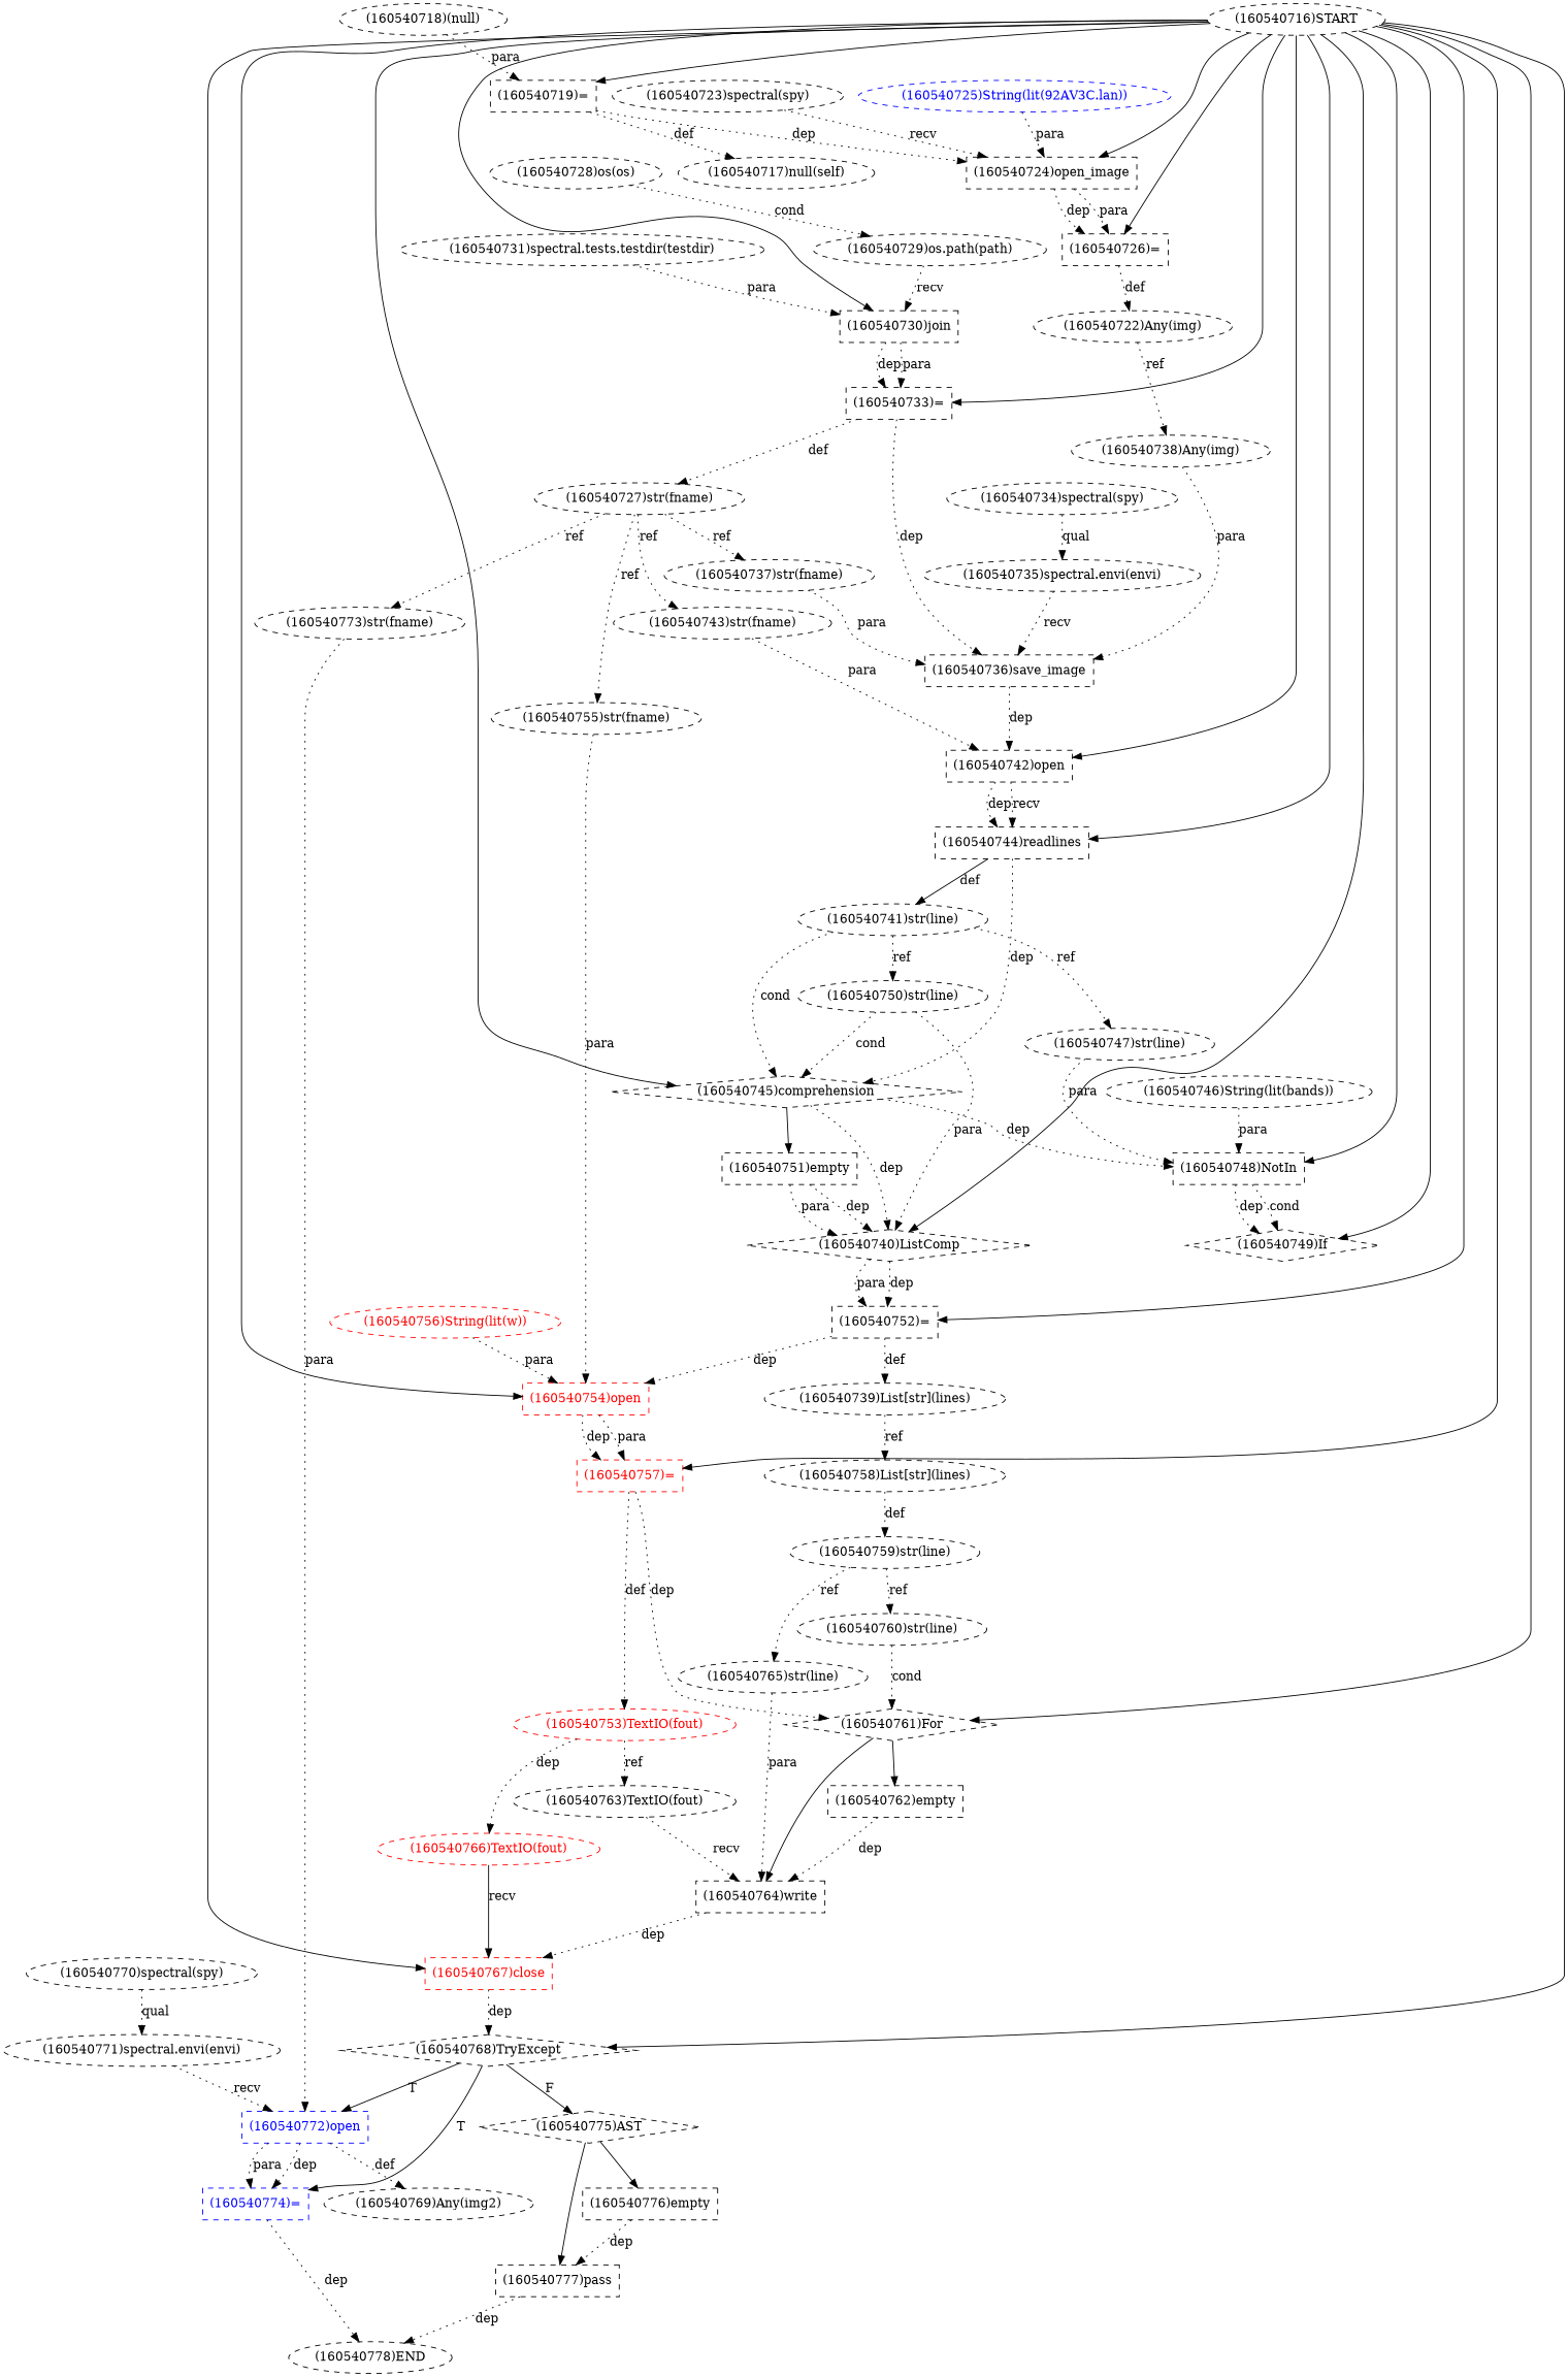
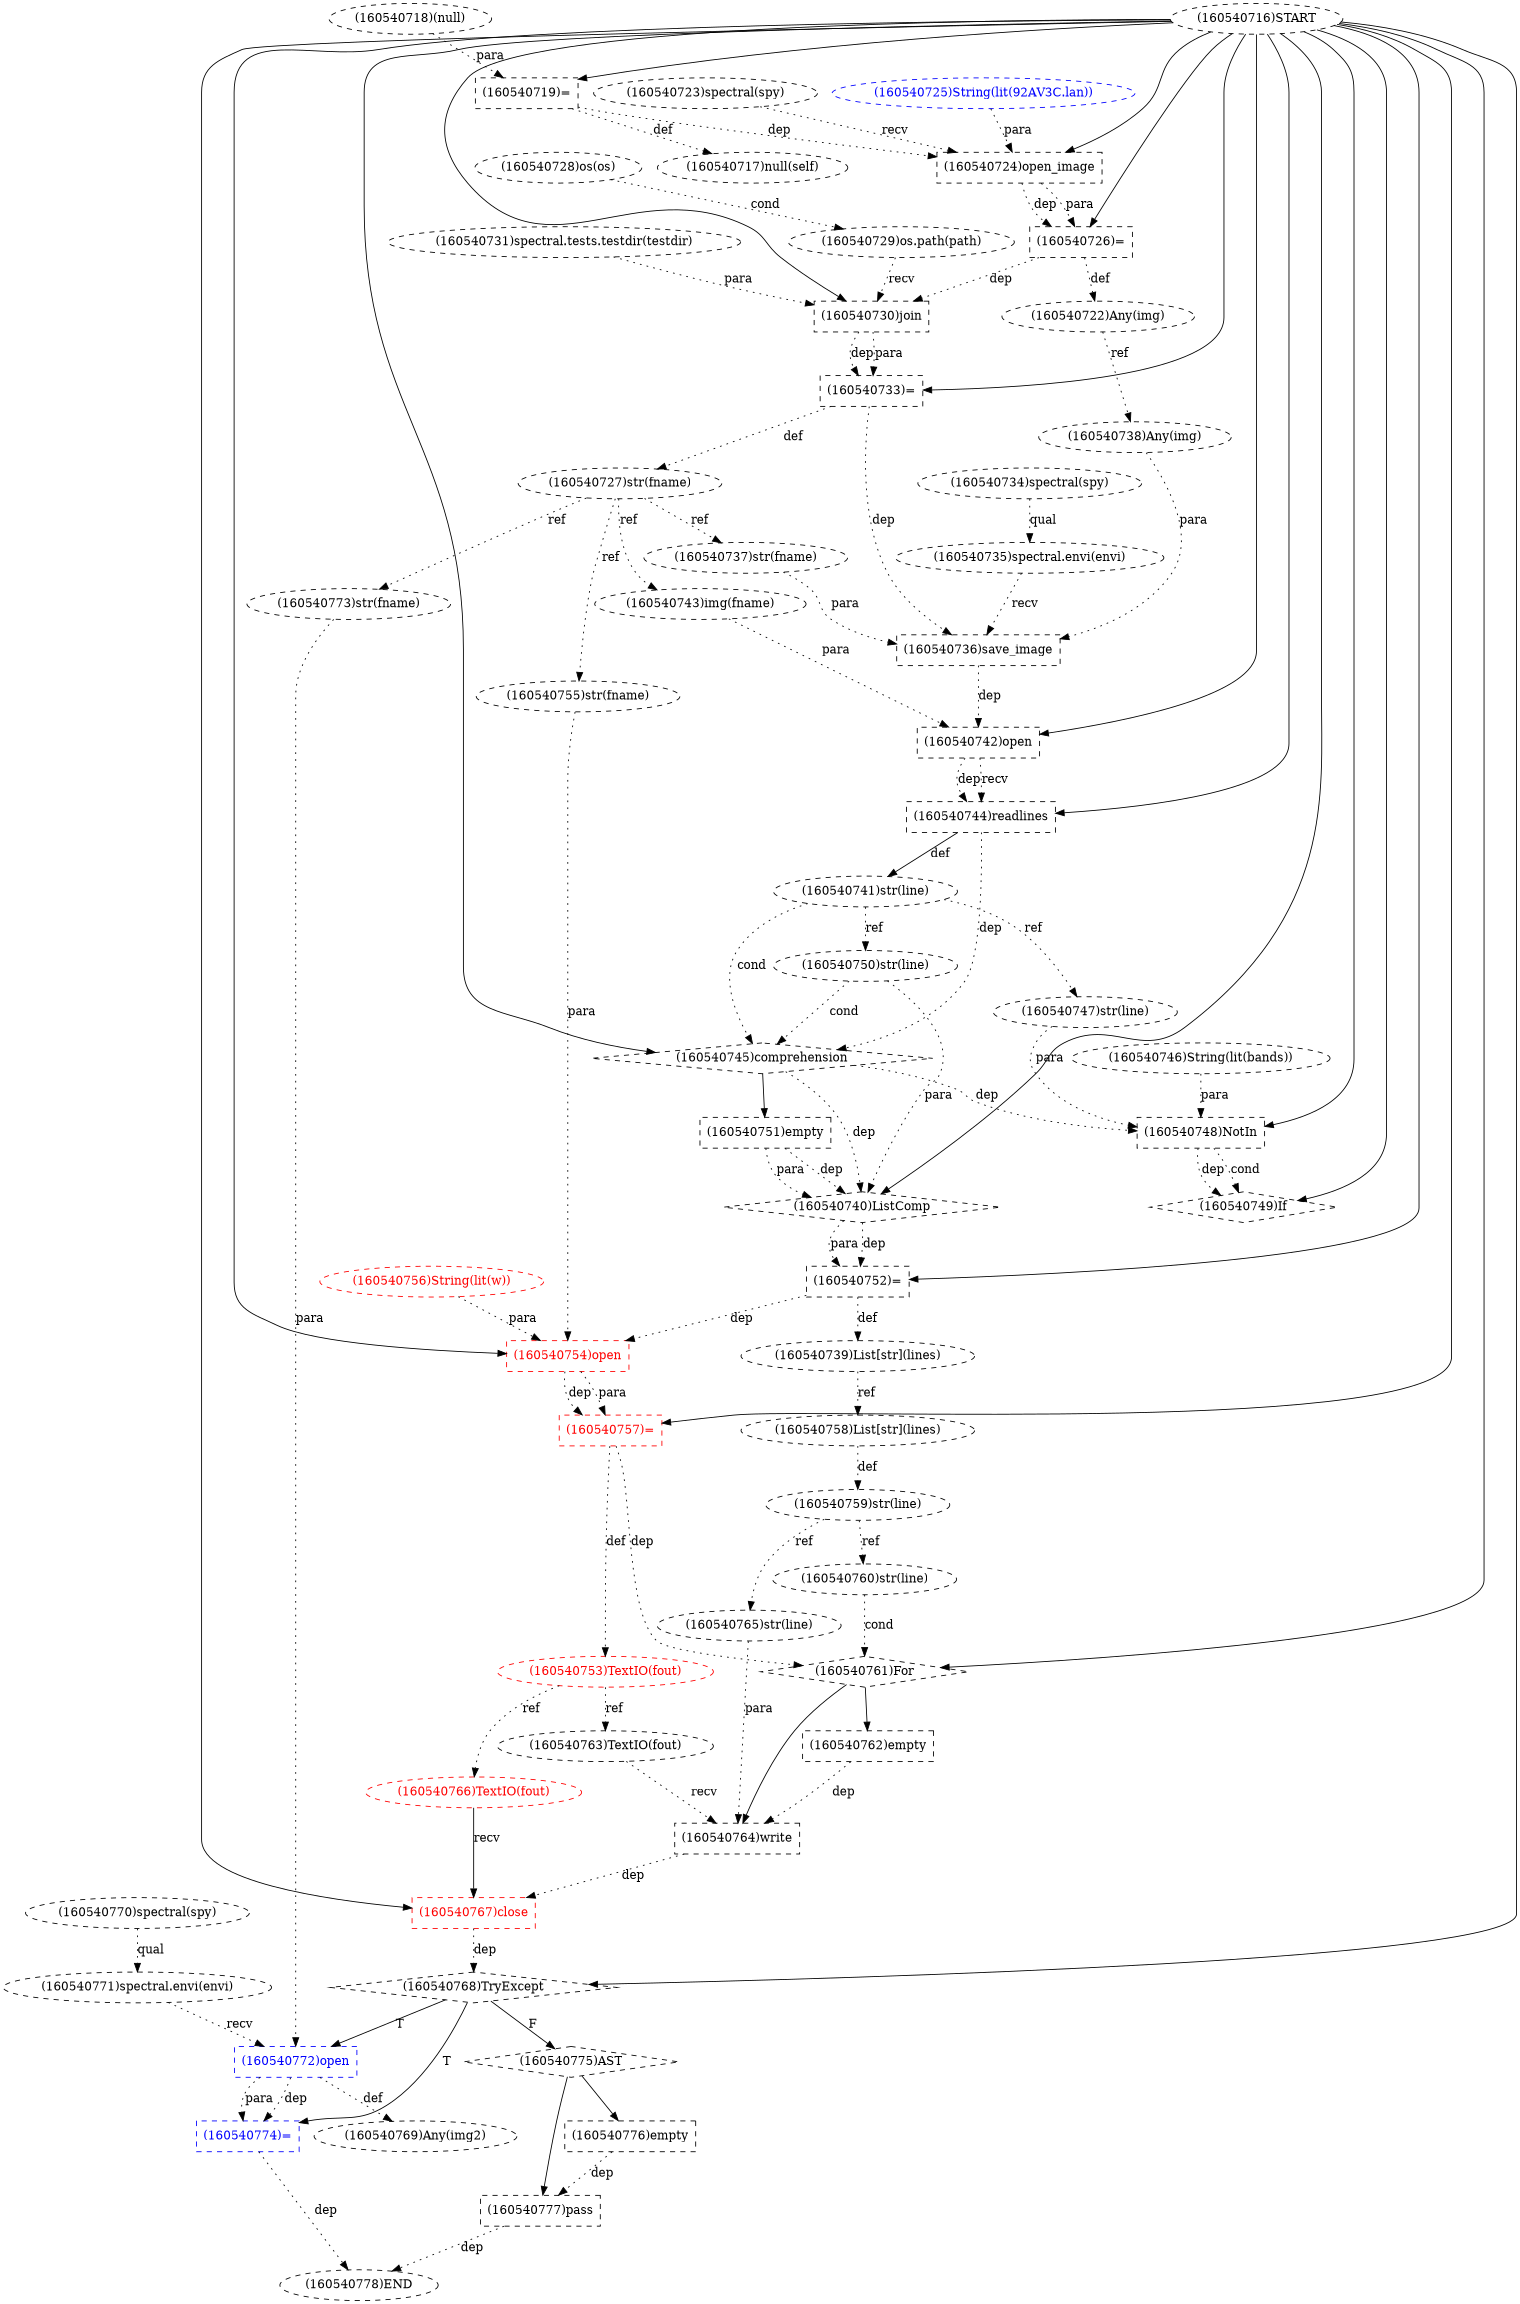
  digraph {
    node [shape=ellipse style=dashed]
    edge [style=dotted]
    n1 [label="(160540737)str(fname)"]
    n2 [label="(160540736)save_image" shape=box]
    n3 [label="(160540742)open" shape=box]
    n4 [label="(160540749)If" shape=diamond]
    n5 [label="(160540777)pass" shape=box]
    n6 [label="(160540778)END" shape=""]
    n7 [label="(160540728)os(os)"]
    n8 [label="(160540729)os.path(path)"]
    n9 [label="(160540730)join" shape=box]
    n10 [label="(160540776)empty" shape=box]
    n11 [label="(160540752)=" shape=box]
    n12 [color=red fontcolor=red label="(160540754)open" shape=box]
    n13 [label="(160540739)List[str](lines)"]
    n14 [color=red fontcolor=red label="(160540757)=" shape=box]
    n15 [label="(160540758)List[str](lines)"]
    n16 [label="(160540723)spectral(spy)"]
    n17 [label="(160540724)open_image" shape=box]
    n18 [label="(160540726)=" shape=box]
    n19 [color=red fontcolor=red label="(160540756)String(lit(w))"]
    n20 [color=blue fontcolor=blue label="(160540772)open" shape=box]
    n21 [color=blue fontcolor=blue label="(160540774)=" shape=box]
    n22 [label="(160540769)Any(img2)"]
    n23 [color=red fontcolor=red label="(160540767)close" shape=box]
    n24 [label="(160540768)TryExcept" shape=diamond]
    n25 [label="(160540775)AST" shape=diamond]
    n26 [label="(160540741)str(line)"]
    n27 [label="(160540750)str(line)"]
    n28 [label="(160540747)str(line)"]
    n29 [label="(160540745)comprehension" shape=diamond]
    n30 [label="(160540740)ListComp" shape=diamond]
    n31 [label="(160540748)NotIn" shape=box]
    n32 [label="(160540751)empty" shape=box]
    n33 [label="(160540764)write" shape=box]
    n34 [label="(160540770)spectral(spy)"]
    n35 [label="(160540771)spectral.envi(envi)"]
    n36 [label="(160540722)Any(img)"]
-   n37 [label="(160540743)str(fname)"]
+   n37 [label="(160540743)img(fname)"]
    n38 [label="(160540744)readlines" shape=box]
    n39 [label="(160540734)spectral(spy)"]
    n40 [label="(160540735)spectral.envi(envi)"]
    n41 [label="(160540755)str(fname)"]
    n42 [label="(160540759)str(line)"]
    n43 [label="(160540765)str(line)"]
    n44 [label="(160540760)str(line)"]
    n45 [label="(160540761)For" shape=diamond]
    n46 [label="(160540733)=" shape=box]
    n47 [label="(160540727)str(fname)"]
    n48 [label="(160540738)Any(img)"]
    n49 [color=red fontcolor=red label="(160540753)TextIO(fout)"]
    n50 [color=blue fontcolor=blue label="(160540725)String(lit(92AV3C.lan))"]
    n51 [label="(160540762)empty" shape=box]
    n52 [label="(160540746)String(lit(bands))"]
    n53 [color=red fontcolor=red label="(160540766)TextIO(fout)"]
    n54 [label="(160540763)TextIO(fout)"]
    n55 [label="(160540718)(null)"]
    n56 [label="(160540719)=" shape=box]
    n57 [label="(160540717)null(self)"]
    n58 [label="(160540773)str(fname)"]
    n59 [label="(160540731)spectral.tests.testdir(testdir)"]
    n60 [label="(160540716)START" shape=""]
    n1 -> n2 [label=para]
    n2 -> n3 [label=dep]
    n3 -> n38 [label=dep]
    n3 -> n38 [label=recv]
    n5 -> n6 [label=dep]
    n7 -> n8 [label=cond]
    n8 -> n9 [label=recv]
    n9 -> n46 [label=dep]
    n9 -> n46 [label=para]
    n10 -> n5 [label=dep]
    n11 -> n12 [label=dep]
    n11 -> n13 [label=def]
    n12 -> n14 [label=dep]
    n12 -> n14 [label=para]
    n13 -> n15 [label=ref]
    n14 -> n45 [label=dep]
    n14 -> n49 [label=def]
    n15 -> n42 [label=def]
    n16 -> n17 [label=recv]
    n17 -> n18 [label=dep]
    n17 -> n18 [label=para]
+   n18 -> n9 [label=dep]
    n18 -> n36 [label=def]
    n19 -> n12 [label=para]
    n20 -> n21 [label=dep]
    n20 -> n21 [label=para]
    n20 -> n22 [label=def]
    n21 -> n6 [label=dep]
    n23 -> n24 [label=dep]
    n24 -> n20 [label=T style=""]
    n24 -> n21 [label=T style=""]
    n24 -> n25 [label=F style=""]
    n25 -> n5 [style=solid]
    n25 -> n10 [style=solid]
    n26 -> n27 [label=ref]
    n26 -> n28 [label=ref]
    n26 -> n29 [label=cond]
    n27 -> n29 [label=cond]
    n27 -> n30 [label=para]
    n28 -> n31 [label=para]
    n29 -> n30 [label=dep]
    n29 -> n31 [label=dep]
    n29 -> n32 [style=solid]
    n30 -> n11 [label=dep]
    n30 -> n11 [label=para]
    n31 -> n4 [label=dep]
    n31 -> n4 [label=cond]
    n32 -> n30 [label=dep]
    n32 -> n30 [label=para]
    n33 -> n23 [label=dep]
    n34 -> n35 [label=qual]
    n35 -> n20 [label=recv]
    n36 -> n48 [label=ref]
    n37 -> n3 [label=para]
    n38 -> n26 [label=def style=solid]
    n38 -> n29 [label=dep]
    n39 -> n40 [label=qual]
    n40 -> n2 [label=recv]
    n41 -> n12 [label=para]
    n42 -> n43 [label=ref]
    n42 -> n44 [label=ref]
    n43 -> n33 [label=para]
    n44 -> n45 [label=cond]
    n45 -> n33 [style=solid]
    n45 -> n51 [style=solid]
    n46 -> n2 [label=dep]
    n46 -> n47 [label=def]
    n47 -> n1 [label=ref]
    n47 -> n37 [label=ref]
    n47 -> n41 [label=ref]
    n47 -> n58 [label=ref]
    n48 -> n2 [label=para]
-   n49 -> n53 [label=dep]
+   n49 -> n53 [label=ref]
    n49 -> n54 [label=ref]
    n50 -> n17 [label=para]
    n51 -> n33 [label=dep]
    n52 -> n31 [label=para]
    n53 -> n23 [label=recv style=solid]
    n54 -> n33 [label=recv]
    n55 -> n56 [label=para]
    n56 -> n17 [label=dep]
    n56 -> n57 [label=def]
    n58 -> n20 [label=para]
    n59 -> n9 [label=para]
    n60 -> n3 [style=solid]
    n60 -> n4 [style=solid]
    n60 -> n9 [style=solid]
    n60 -> n11 [style=solid]
    n60 -> n12 [style=solid]
    n60 -> n14 [style=solid]
    n60 -> n17 [style=solid]
    n60 -> n18 [style=solid]
    n60 -> n23 [style=solid]
    n60 -> n24 [style=solid]
    n60 -> n29 [style=solid]
    n60 -> n30 [style=solid]
    n60 -> n31 [style=solid]
    n60 -> n38 [style=solid]
    n60 -> n45 [style=solid]
    n60 -> n46 [style=solid]
    n60 -> n56 [style=solid]
  }
